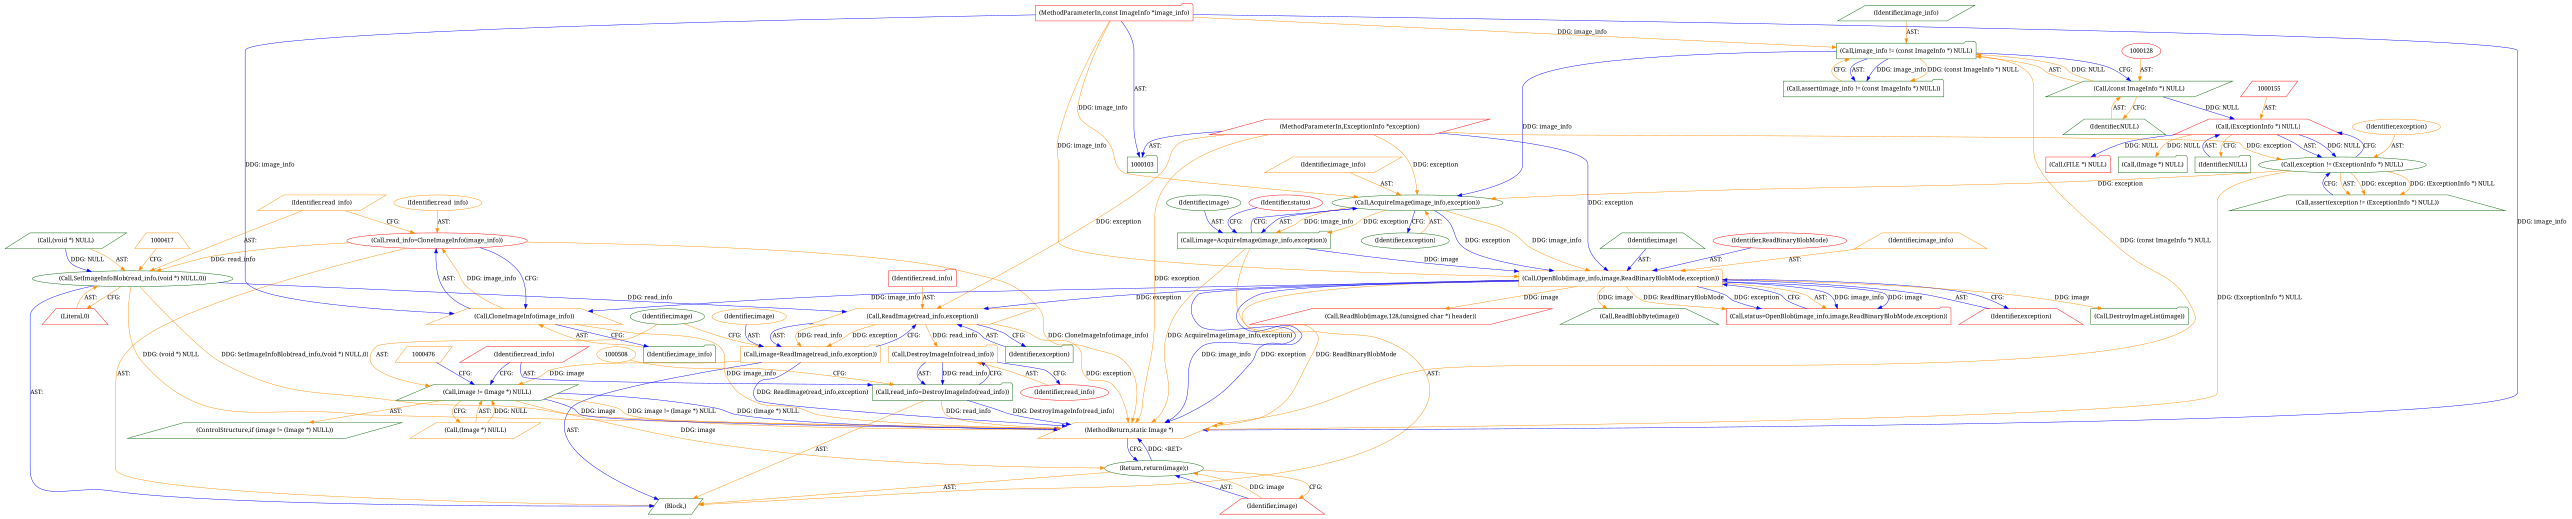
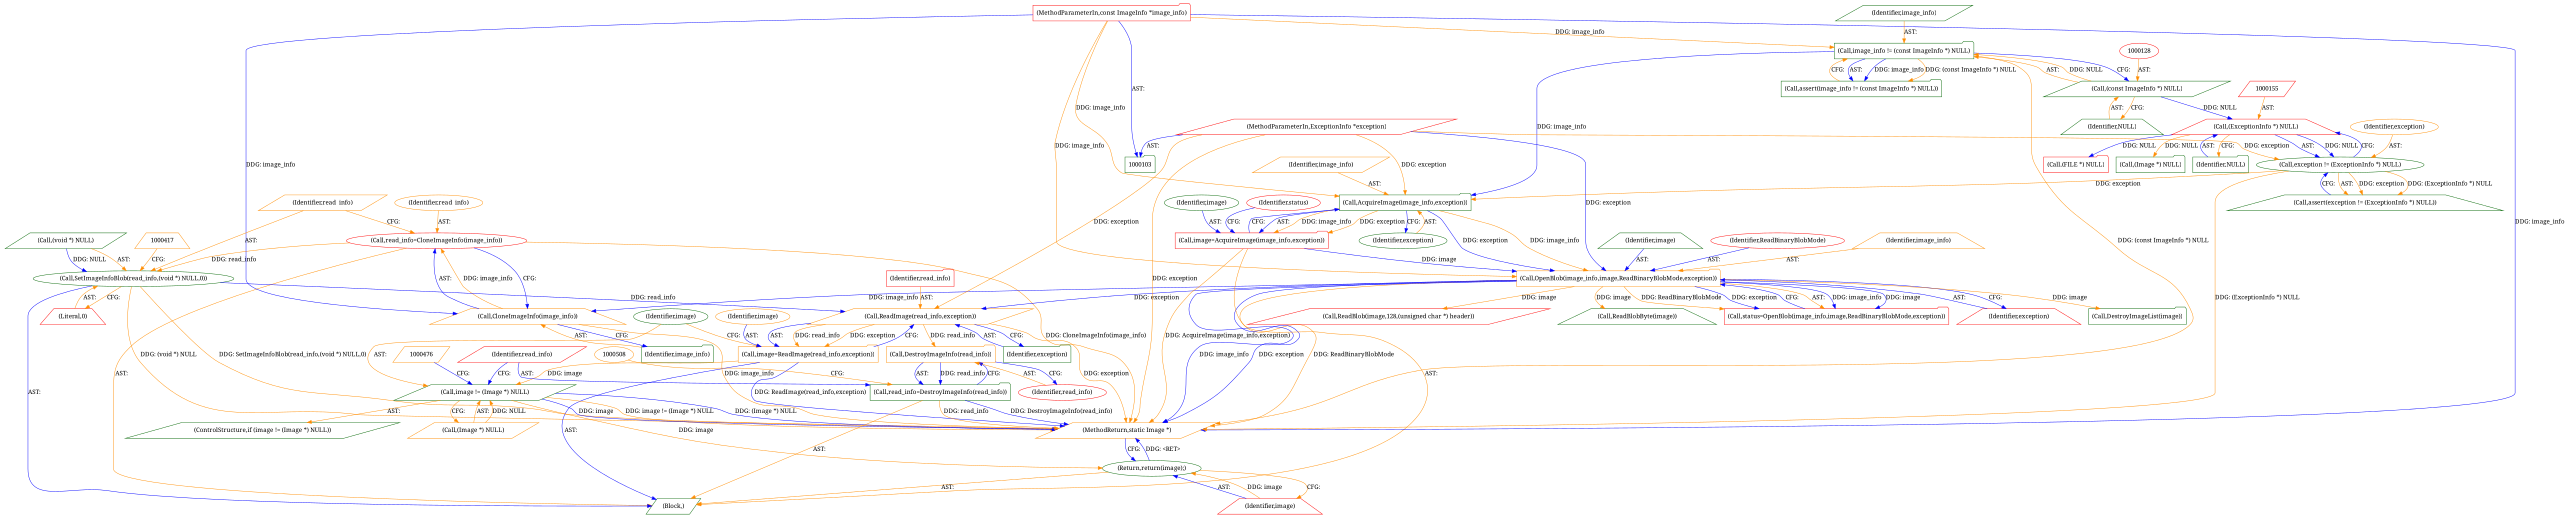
  digraph {
    fontname="Noto Serif"
    node [color=darkgreen fontname="Noto Serif" shape=folder]
    edge [color=darkorange fontname="Noto Serif"]
    n1 [color=red label="(Call,read_info=CloneImageInfo(image_info))" shape=ellipse]
    n2 [color=darkorange label="(Call,CloneImageInfo(image_info))" shape=trapezium]
    n3 [label="(Call,SetImageInfoBlob(read_info,(void *) NULL,0))" shape=ellipse]
    n4 [label="(Block,)" shape=parallelogram]
    n5 [color=darkorange label="(MethodReturn,static Image *)" shape=parallelogram]
    n6 [label="(Identifier,image_info)"]
    n7 [color=darkorange label="(Call,ReadImage(read_info,exception))" shape=parallelogram]
    n8 [color=red label="(Literal,0)" shape=trapezium]
    n9 [label="(Return,return(image);)" shape=ellipse]
    n10 [color=darkorange label="(Call,OpenBlob(image_info,image,ReadBinaryBlobMode,exception))"]
    n11 [label="(Call,ReadBlobByte(image))" shape=trapezium]
    n12 [color=red label="(Call,status=OpenBlob(image_info,image,ReadBinaryBlobMode,exception))"]
    n13 [color=red label="(Identifier,exception)" shape=trapezium]
    n14 [label="(Call,DestroyImageList(image))"]
    n15 [color=red label="(Call,ReadBlob(image,128,(unsigned char *) header))" shape=parallelogram]
    n16 [color=darkorange label="(Call,image=ReadImage(read_info,exception))"]
    n17 [color=darkorange label="(Call,DestroyImageInfo(read_info))"]
    n18 [label="(Identifier,exception)"]
-   n19 [label="(Call,AcquireImage(image_info,exception))" shape=ellipse]
-   n20 [label="(Call,image=AcquireImage(image_info,exception))"]
+   n19 [label="(Call,AcquireImage(image_info,exception))"]
+   n20 [color=red label="(Call,image=AcquireImage(image_info,exception))"]
    n21 [label="(Identifier,exception)" shape=ellipse]
    n22 [label="(Call,image_info != (const ImageInfo *) NULL)"]
    n23 [label="(Call,(const ImageInfo *) NULL)" shape=parallelogram]
    n24 [label="(Call,assert(image_info != (const ImageInfo *) NULL))"]
    n25 [color=red label="(Call,(ExceptionInfo *) NULL)" shape=trapezium]
    n26 [label="(Identifier,NULL)" shape=trapezium]
    n27 [color=red label="(MethodParameterIn,const ImageInfo *image_info)"]
    1000103
    n29 [label="(Call,exception != (ExceptionInfo *) NULL)" shape=ellipse]
    n30 [label="(Call,(Image *) NULL)"]
    n31 [label="(Identifier,NULL)"]
    n32 [color=red label="(Call,(FILE *) NULL)"]
    n33 [label="(Call,assert(exception != (ExceptionInfo *) NULL))" shape=trapezium]
    n34 [color=red label="(MethodParameterIn,ExceptionInfo *exception)" shape=parallelogram]
    n35 [label="(Call,image != (Image *) NULL)" shape=parallelogram]
    n36 [label="(Call,read_info=DestroyImageInfo(read_info))"]
    n37 [color=red label="(Identifier,read_info)" shape=ellipse]
    n38 [label="(ControlStructure,if (image != (Image *) NULL))" shape=parallelogram]
    n39 [color=darkorange label="(Call,(Image *) NULL)" shape=parallelogram]
    n40 [color=red label="(Identifier,image)" shape=trapezium]
    n41 [color=darkorange label="(Identifier,image_info)" shape=parallelogram]
    n42 [label="(Identifier,image)" shape=ellipse]
    n43 [color=red label="(Identifier,status)" shape=ellipse]
    n44 [color=darkorange label="(Identifier,read_info)" shape=ellipse]
    n45 [color=darkorange label="(Identifier,image)" shape=ellipse]
    n46 [label="(Call,(void *) NULL)" shape=parallelogram]
    n47 [color=red label="(Identifier,read_info)" shape=parallelogram]
    n48 [color=red label="(Identifier,read_info)"]
    n49 [label="(Identifier,image)" shape=ellipse]
    n50 [color=darkorange label="(Identifier,read_info)" shape=parallelogram]
    n51 [label="(Identifier,image)" shape=trapezium]
    n52 [color=red label="(Identifier,ReadBinaryBlobMode)" shape=ellipse]
    n53 [color=darkorange label="(Identifier,exception)" shape=ellipse]
    n54 [label="(Identifier,image_info)" shape=parallelogram]
    n55 [color=darkorange label="(Identifier,image_info)" shape=trapezium]
    1000128 [color=red shape=ellipse]
    1000155 [color=red shape=parallelogram]
    1000417 [color=darkorange shape=trapezium]
    1000476 [color=darkorange shape=parallelogram]
    1000508 [color=darkorange shape=ellipse]
    n1 -> n2 [color=blue label="CFG: "]
    n1 -> n3 [label="DDG: read_info"]
    n1 -> n4 [label="AST: "]
    n1 -> n5 [label="DDG: CloneImageInfo(image_info)"]
    n2 -> n1 [color=blue label="AST: "]
    n2 -> n1 [label="DDG: image_info"]
    n2 -> n5 [label="DDG: image_info"]
    n2 -> n6 [color=blue label="CFG: "]
    n3 -> n4 [color=blue label="AST: "]
    n3 -> n5 [label="DDG: (void *) NULL"]
    n3 -> n5 [label="DDG: SetImageInfoBlob(read_info,(void *) NULL,0)"]
    n3 -> n7 [color=blue label="DDG: read_info"]
    n3 -> n8 [label="CFG: "]
    n5 -> n9 [color=blue label="CFG: "]
    n6 -> n2 [label="AST: "]
    n7 -> n5 [label="DDG: exception"]
    n7 -> n16 [color=blue label="AST: "]
    n7 -> n16 [label="DDG: read_info"]
    n7 -> n16 [label="DDG: exception"]
    n7 -> n17 [label="DDG: read_info"]
    n7 -> n18 [color=blue label="CFG: "]
    n8 -> n3 [label="AST: "]
    n9 -> n4 [label="AST: "]
    n9 -> n5 [color=blue label="DDG: <RET>"]
    n9 -> n40 [label="CFG: "]
    n10 -> n2 [color=blue label="DDG: image_info"]
    n10 -> n5 [label="DDG: ReadBinaryBlobMode"]
    n10 -> n5 [color=blue label="DDG: image_info"]
    n10 -> n5 [color=blue label="DDG: exception"]
    n10 -> n7 [color=blue label="DDG: exception"]
    n10 -> n11 [label="DDG: image"]
    n10 -> n12 [label="AST: "]
    n10 -> n12 [color=blue label="DDG: image_info"]
    n10 -> n12 [color=blue label="DDG: image"]
    n10 -> n12 [label="DDG: ReadBinaryBlobMode"]
    n10 -> n12 [color=blue label="DDG: exception"]
    n10 -> n13 [color=blue label="CFG: "]
    n10 -> n14 [label="DDG: image"]
    n10 -> n15 [label="DDG: image"]
    n12 -> n10 [color=blue label="CFG: "]
    n13 -> n10 [color=blue label="AST: "]
    n16 -> n4 [color=blue label="AST: "]
    n16 -> n5 [color=blue label="DDG: ReadImage(read_info,exception)"]
    n16 -> n7 [color=blue label="CFG: "]
    n16 -> n35 [label="DDG: image"]
    n17 -> n36 [color=blue label="AST: "]
    n17 -> n36 [color=blue label="DDG: read_info"]
    n17 -> n37 [color=blue label="CFG: "]
    n18 -> n7 [color=blue label="AST: "]
    n19 -> n10 [label="DDG: image_info"]
    n19 -> n10 [color=blue label="DDG: exception"]
    n19 -> n20 [color=blue label="AST: "]
    n19 -> n20 [label="DDG: image_info"]
    n19 -> n20 [label="DDG: exception"]
    n19 -> n21 [color=blue label="CFG: "]
    n20 -> n4 [label="AST: "]
    n20 -> n5 [label="DDG: AcquireImage(image_info,exception)"]
    n20 -> n10 [color=blue label="DDG: image"]
    n20 -> n19 [color=blue label="CFG: "]
    n21 -> n19 [label="AST: "]
    n22 -> n5 [label="DDG: (const ImageInfo *) NULL"]
    n22 -> n19 [color=blue label="DDG: image_info"]
    n22 -> n23 [color=blue label="CFG: "]
    n22 -> n24 [color=blue label="AST: "]
    n22 -> n24 [color=blue label="DDG: image_info"]
    n22 -> n24 [label="DDG: (const ImageInfo *) NULL"]
    n23 -> n22 [label="AST: "]
    n23 -> n22 [label="DDG: NULL"]
    n23 -> n25 [color=blue label="DDG: NULL"]
    n23 -> n26 [label="CFG: "]
    n24 -> n22 [label="CFG: "]
    n25 -> n29 [color=blue label="AST: "]
    n25 -> n29 [color=blue label="DDG: NULL"]
    n25 -> n30 [label="DDG: NULL"]
    n25 -> n31 [label="CFG: "]
    n25 -> n32 [color=blue label="DDG: NULL"]
    n26 -> n23 [label="AST: "]
    n27 -> n2 [color=blue label="DDG: image_info"]
    n27 -> n5 [color=blue label="DDG: image_info"]
    n27 -> n10 [label="DDG: image_info"]
    n27 -> n19 [label="DDG: image_info"]
    n27 -> n22 [label="DDG: image_info"]
    n27 -> 1000103 [color=blue label="AST: "]
    n29 -> n5 [label="DDG: (ExceptionInfo *) NULL"]
    n29 -> n19 [label="DDG: exception"]
    n29 -> n25 [color=blue label="CFG: "]
    n29 -> n33 [label="AST: "]
    n29 -> n33 [label="DDG: exception"]
    n29 -> n33 [label="DDG: (ExceptionInfo *) NULL"]
    n31 -> n25 [color=blue label="AST: "]
    n33 -> n29 [color=blue label="CFG: "]
    n34 -> n5 [label="DDG: exception"]
    n34 -> n7 [label="DDG: exception"]
    n34 -> n10 [color=blue label="DDG: exception"]
    n34 -> n19 [label="DDG: exception"]
    n34 -> 1000103 [color=blue label="AST: "]
    n34 -> n29 [label="DDG: exception"]
    n35 -> n5 [label="DDG: image != (Image *) NULL"]
    n35 -> n5 [color=blue label="DDG: (Image *) NULL"]
    n35 -> n5 [color=blue label="DDG: image"]
    n35 -> n9 [label="DDG: image"]
    n35 -> n38 [label="AST: "]
    n35 -> n39 [label="CFG: "]
    n36 -> n4 [label="AST: "]
    n36 -> n5 [color=blue label="DDG: DestroyImageInfo(read_info)"]
    n36 -> n5 [label="DDG: read_info"]
    n36 -> n17 [color=blue label="CFG: "]
    n37 -> n17 [label="AST: "]
    n39 -> n35 [label="AST: "]
    n39 -> n35 [label="DDG: NULL"]
    n40 -> n9 [color=blue label="AST: "]
    n40 -> n9 [label="DDG: image"]
    n41 -> n19 [label="AST: "]
    n42 -> n16 [label="CFG: "]
    n42 -> n35 [label="AST: "]
    n43 -> n20 [color=blue label="CFG: "]
    n44 -> n1 [label="AST: "]
    n45 -> n16 [color=blue label="AST: "]
    n46 -> n3 [label="AST: "]
    n46 -> n3 [color=blue label="DDG: NULL"]
    n47 -> n35 [color=blue label="CFG: "]
    n47 -> n36 [color=blue label="AST: "]
    n48 -> n7 [label="AST: "]
    n49 -> n20 [color=blue label="AST: "]
    n50 -> n1 [label="CFG: "]
    n50 -> n3 [label="AST: "]
    n51 -> n10 [color=blue label="AST: "]
    n52 -> n10 [color=blue label="AST: "]
    n53 -> n29 [label="AST: "]
    n54 -> n22 [label="AST: "]
    n55 -> n10 [label="AST: "]
    1000128 -> n23 [label="AST: "]
    1000155 -> n25 [label="AST: "]
    1000417 -> n3 [label="CFG: "]
    1000476 -> n35 [color=blue label="CFG: "]
    1000508 -> n36 [label="CFG: "]
  }
